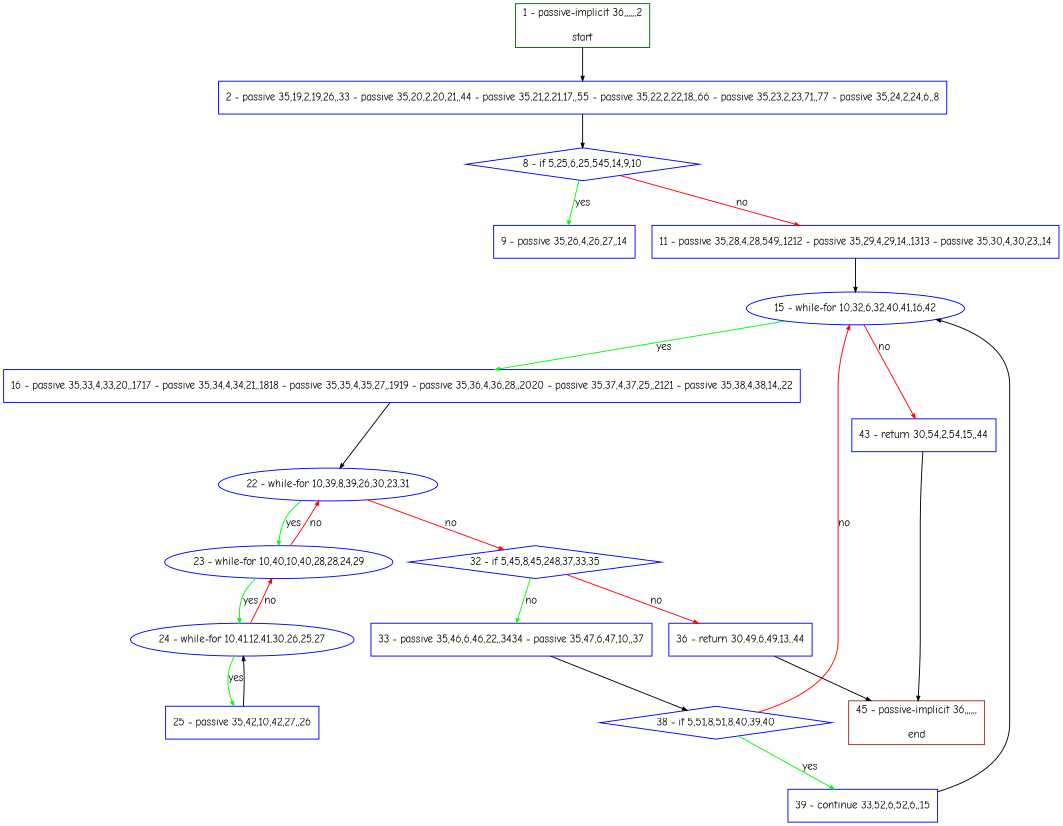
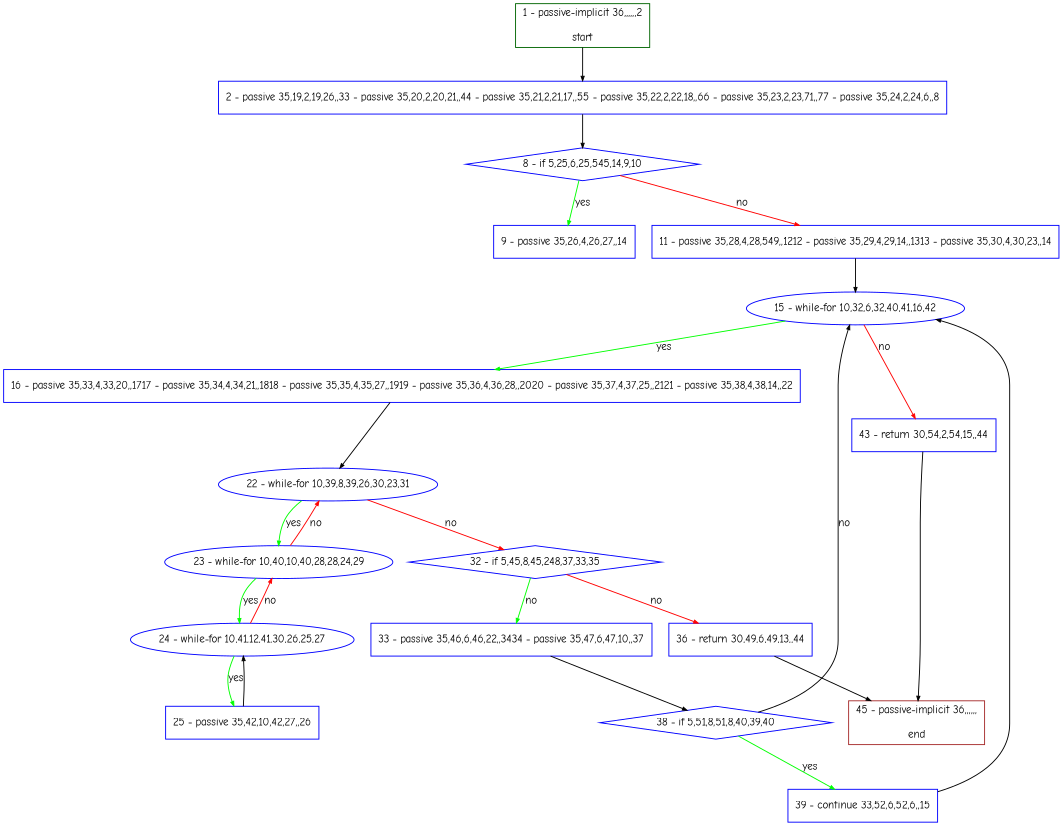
  digraph {
    bgcolor=white
    compound=true
    fillcolor="#FFFFCC"
    fontname="Comic Neue"
    fontsize=12
    pack=true
    packmode=clust
    style="rounded,filled"
    node [color="#0000ff" compound=true fillcolor="#ffffff" fixedsize=false fontname="Comic Neue" fontsize=12 node_initialized=no shape=box style=filled]
    edge [arrowhead=normal arrowsize=0.5 arrowtail=none color="#000000" compound=true dir=forward fontcolor=black fontname="Comic Neue" fontsize=12]
    n1 [label="2 - passive 35,19,2,19,26,,33 - passive 35,20,2,20,21,,44 - passive 35,21,2,21,17,,55 - passive 35,22,2,22,18,,66 - passive 35,23,2,23,71,,77 - passive 35,24,2,24,6,,8"]
    n2 [label="8 - if 5,25,6,25,545,14,9,10" shape=diamond]
    n3 [label="9 - passive 35,26,4,26,27,,14"]
    n4 [label="11 - passive 35,28,4,28,549,,1212 - passive 35,29,4,29,14,,1313 - passive 35,30,4,30,23,,14"]
    n5 [color="#006400" label="1 - passive-implicit 36,,,,,,2\n\nstart"]
    n6 [label="15 - while-for 10,32,6,32,40,41,16,42" shape=oval]
    n7 [label="16 - passive 35,33,4,33,20,,1717 - passive 35,34,4,34,21,,1818 - passive 35,35,4,35,27,,1919 - passive 35,36,4,36,28,,2020 - passive 35,37,4,37,25,,2121 - passive 35,38,4,38,14,,22"]
    n8 [label="43 - return 30,54,2,54,15,,44"]
    n9 [label="22 - while-for 10,39,8,39,26,30,23,31" shape=oval]
    n10 [color="#a52a2a" label="45 - passive-implicit 36,,,,,,\n\nend"]
    n11 [label="23 - while-for 10,40,10,40,28,28,24,29" shape=oval]
    n12 [label="32 - if 5,45,8,45,248,37,33,35" shape=diamond]
    n13 [label="24 - while-for 10,41,12,41,30,26,25,27" shape=oval]
    n14 [label="33 - passive 35,46,6,46,22,,3434 - passive 35,47,6,47,10,,37"]
    n15 [label="36 - return 30,49,6,49,13,,44"]
    n16 [label="25 - passive 35,42,10,42,27,,26"]
    n17 [label="38 - if 5,51,8,51,8,40,39,40" shape=diamond]
    n18 [label="39 - continue 33,52,6,52,6,,15"]
    n1 -> n2
    n2 -> n3 [color="#00ff00" label=yes]
    n2 -> n4 [color="#ff0000" label=no]
    n4 -> n6
    n5 -> n1
    n6 -> n7 [color="#00ff00" label=yes]
    n6 -> n8 [color="#ff0000" label=no]
    n7 -> n9
    n8 -> n10
    n9 -> n11 [color="#00ff00" label=yes]
    n9 -> n12 [color="#ff0000" label=no]
    n11 -> n9 [color="#ff0000" label=no]
    n11 -> n13 [color="#00ff00" label=yes]
    n12 -> n14 [color="#00ff00" label=no]
    n12 -> n15 [color="#ff0000" label=no]
    n13 -> n11 [color="#ff0000" label=no]
    n13 -> n16 [color="#00ff00" label=yes]
    n14 -> n17
    n15 -> n10
    n16 -> n13
-   n17 -> n6 [color="#ff0000" label=no]
+   n17 -> n6 [label=no]
    n17 -> n18 [color="#00ff00" label=yes]
    n18 -> n6
  }
